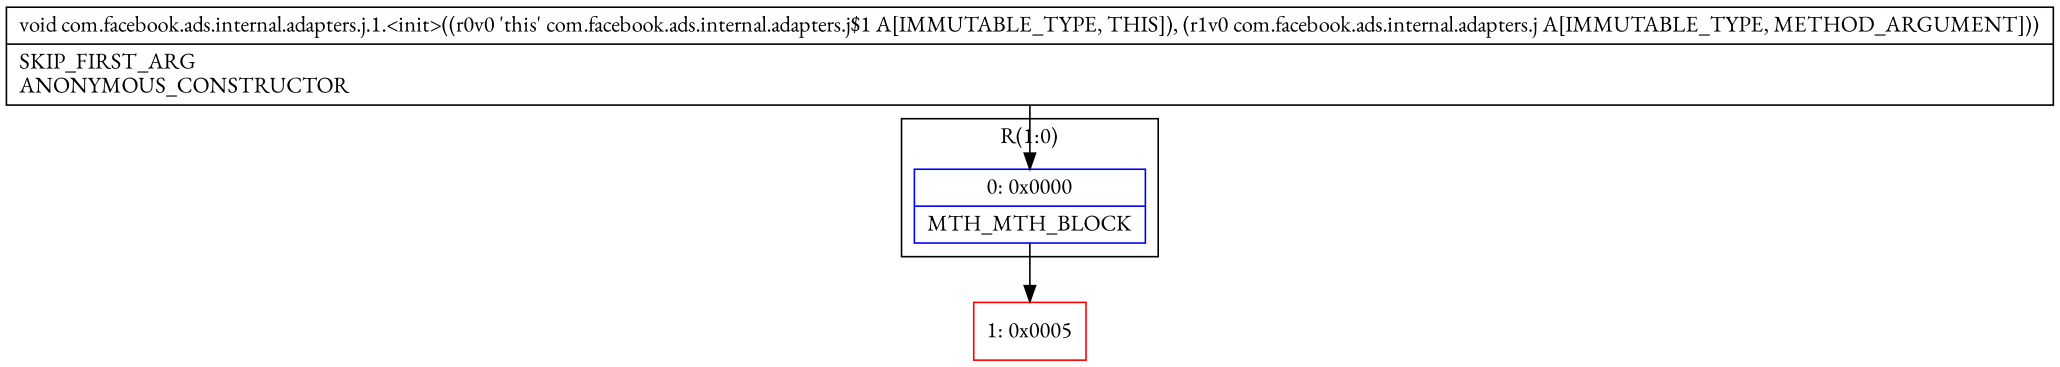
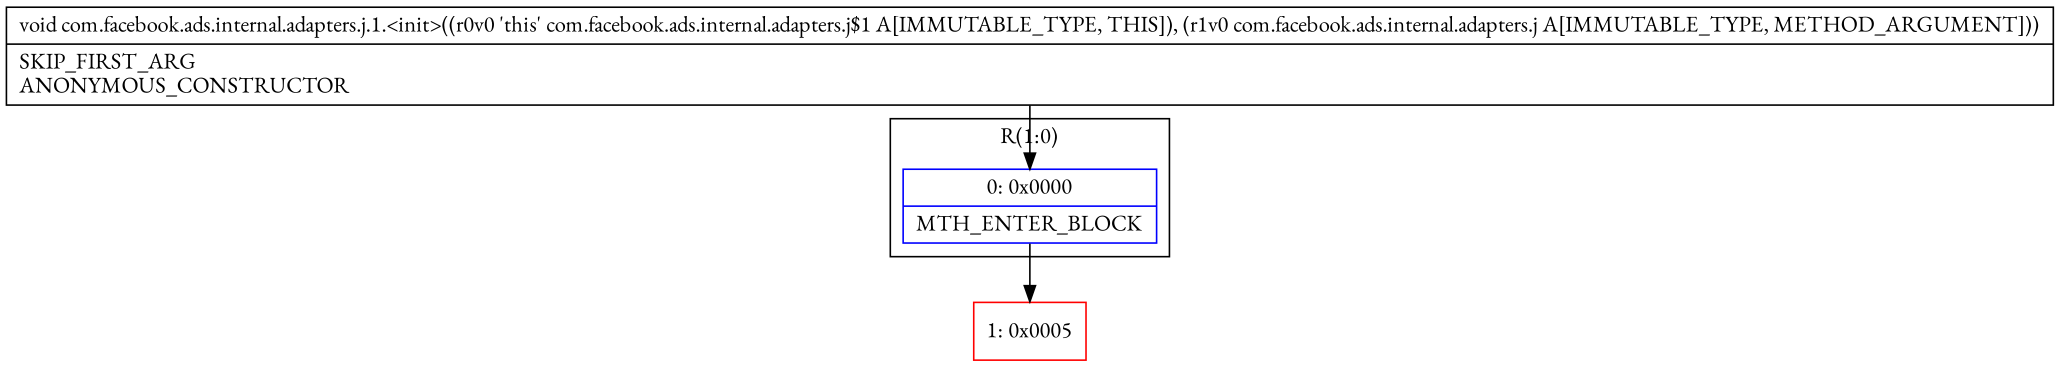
  digraph {
    fontname="EB Garamond"
    node [shape=record fontname="EB Garamond"]
    edge [fontname="EB Garamond"]
-   n1 [color=blue label="{0\:\ 0x0000|MTH_MTH_BLOCK\l}"]
+   n1 [color=blue label="{0\:\ 0x0000|MTH_ENTER_BLOCK\l}"]
    n2 [color=red label="{1\:\ 0x0005}"]
    n3 [label="{void com.facebook.ads.internal.adapters.j.1.\<init\>((r0v0 'this' com.facebook.ads.internal.adapters.j$1 A[IMMUTABLE_TYPE, THIS]), (r1v0 com.facebook.ads.internal.adapters.j A[IMMUTABLE_TYPE, METHOD_ARGUMENT]))  | SKIP_FIRST_ARG\lANONYMOUS_CONSTRUCTOR\l}"]
    subgraph cluster_1 {
      label="R(1:0)"
      n1
    }
    n1 -> n2
    n3 -> n1
  }
